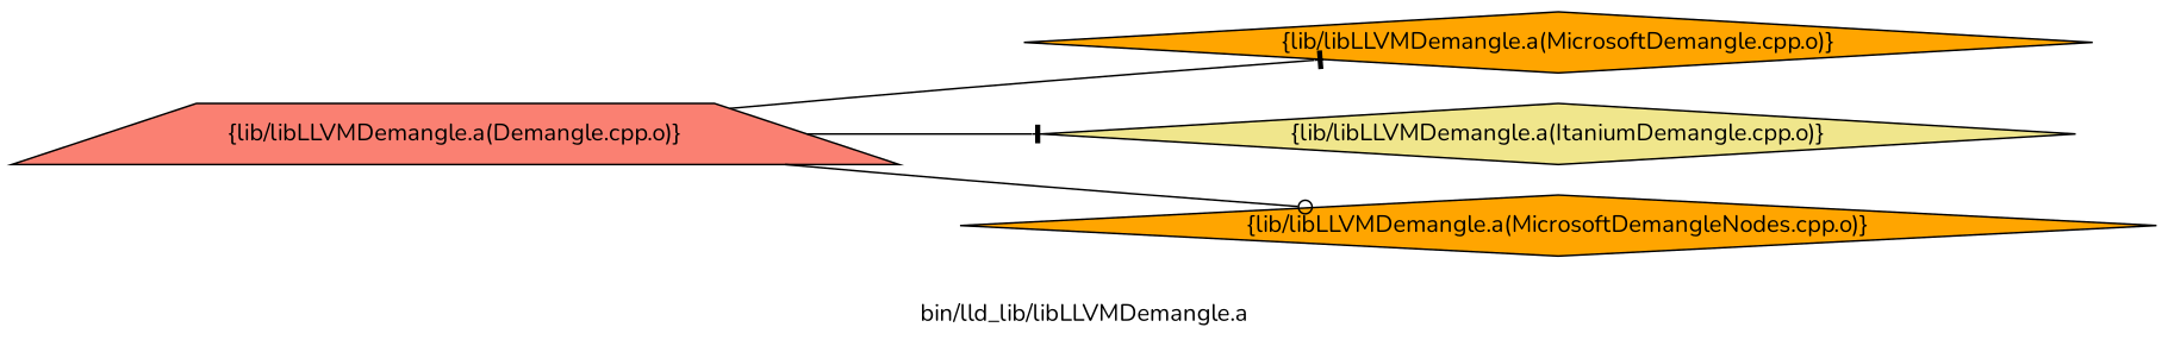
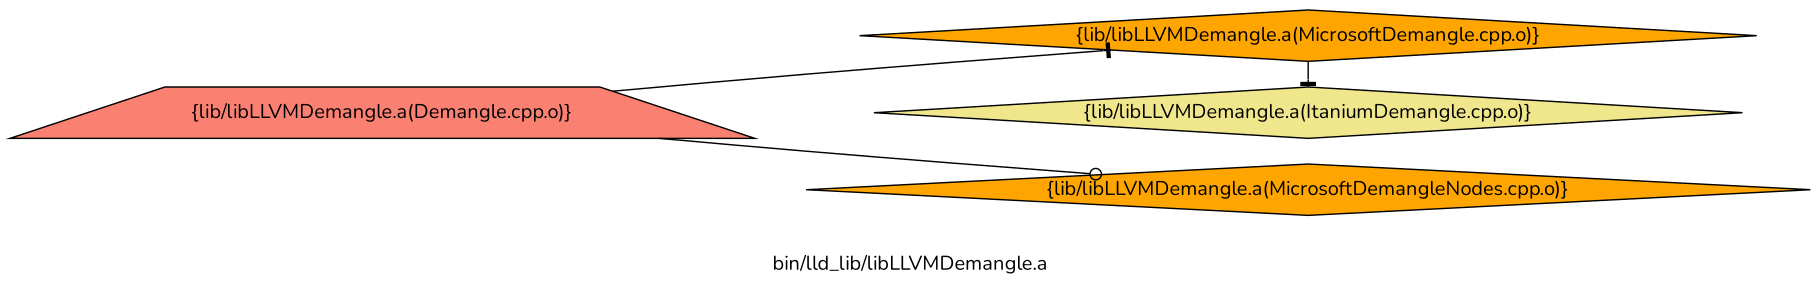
  digraph {
    fontname=Nunito
    label="bin/lld_lib/libLLVMDemangle.a"
    rankdir=LR
    node [fillcolor=orange fontname=Nunito group=0 shape=diamond style=filled]
    edge [arrowhead=tee fontname=Nunito]
    n1 [fillcolor=salmon label="{lib/libLLVMDemangle.a(Demangle.cpp.o)}" shape=trapezium]
    n2 [fillcolor=khaki label="{lib/libLLVMDemangle.a(ItaniumDemangle.cpp.o)}"]
    n3 [label="{lib/libLLVMDemangle.a(MicrosoftDemangle.cpp.o)}"]
    n4 [label="{lib/libLLVMDemangle.a(MicrosoftDemangleNodes.cpp.o)}"]
    subgraph sub_1 {
      rank=same
      n1
    }
    subgraph sub_2 {
      rank=same
      n2
      n3
    }
-   n1 -> n2
+   n3 -> n2
    n1 -> n3
    n1 -> n4 [arrowhead=odot]
  }
